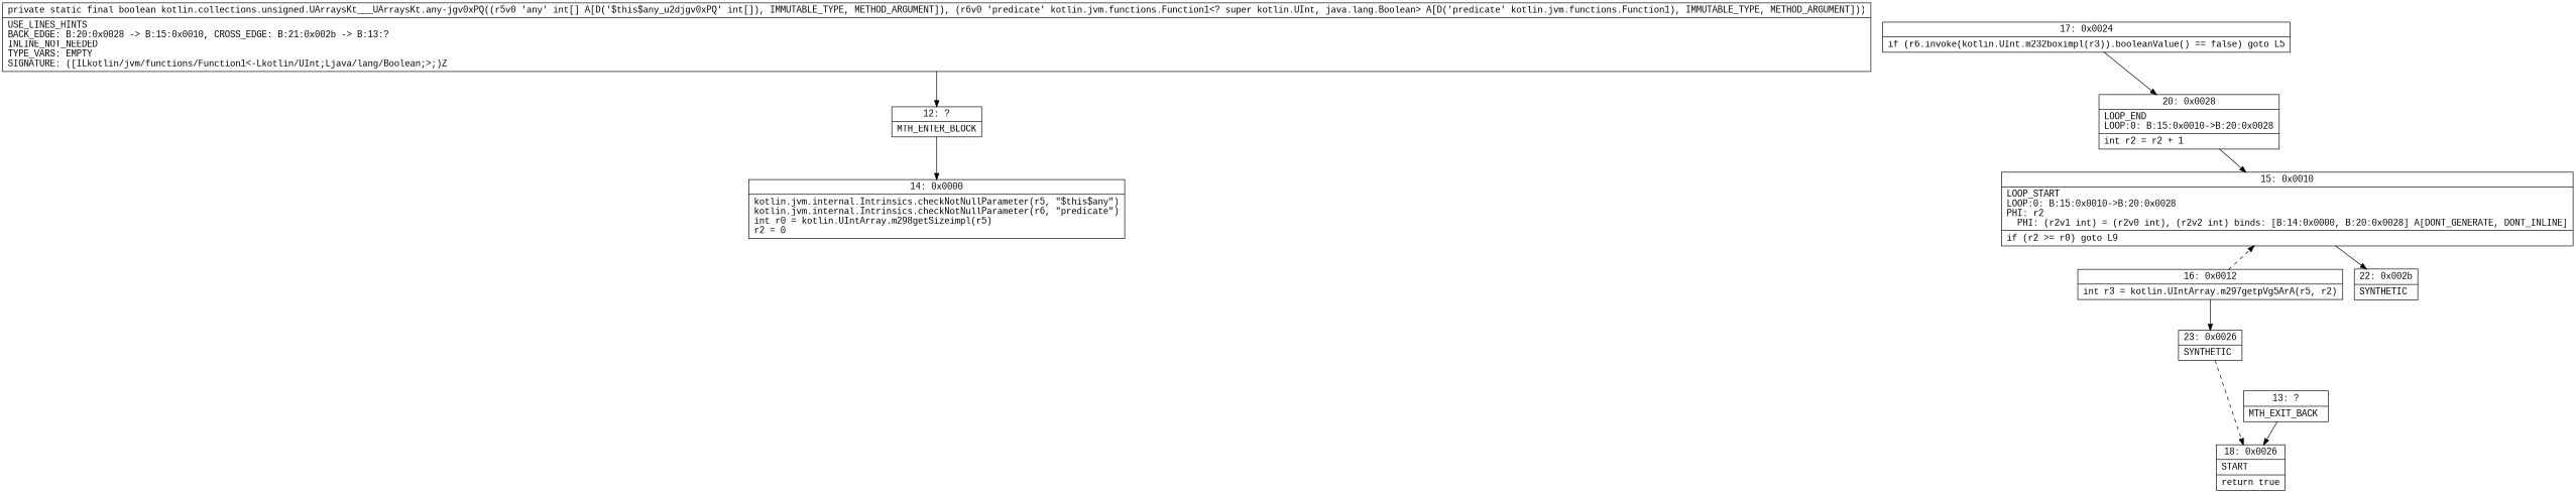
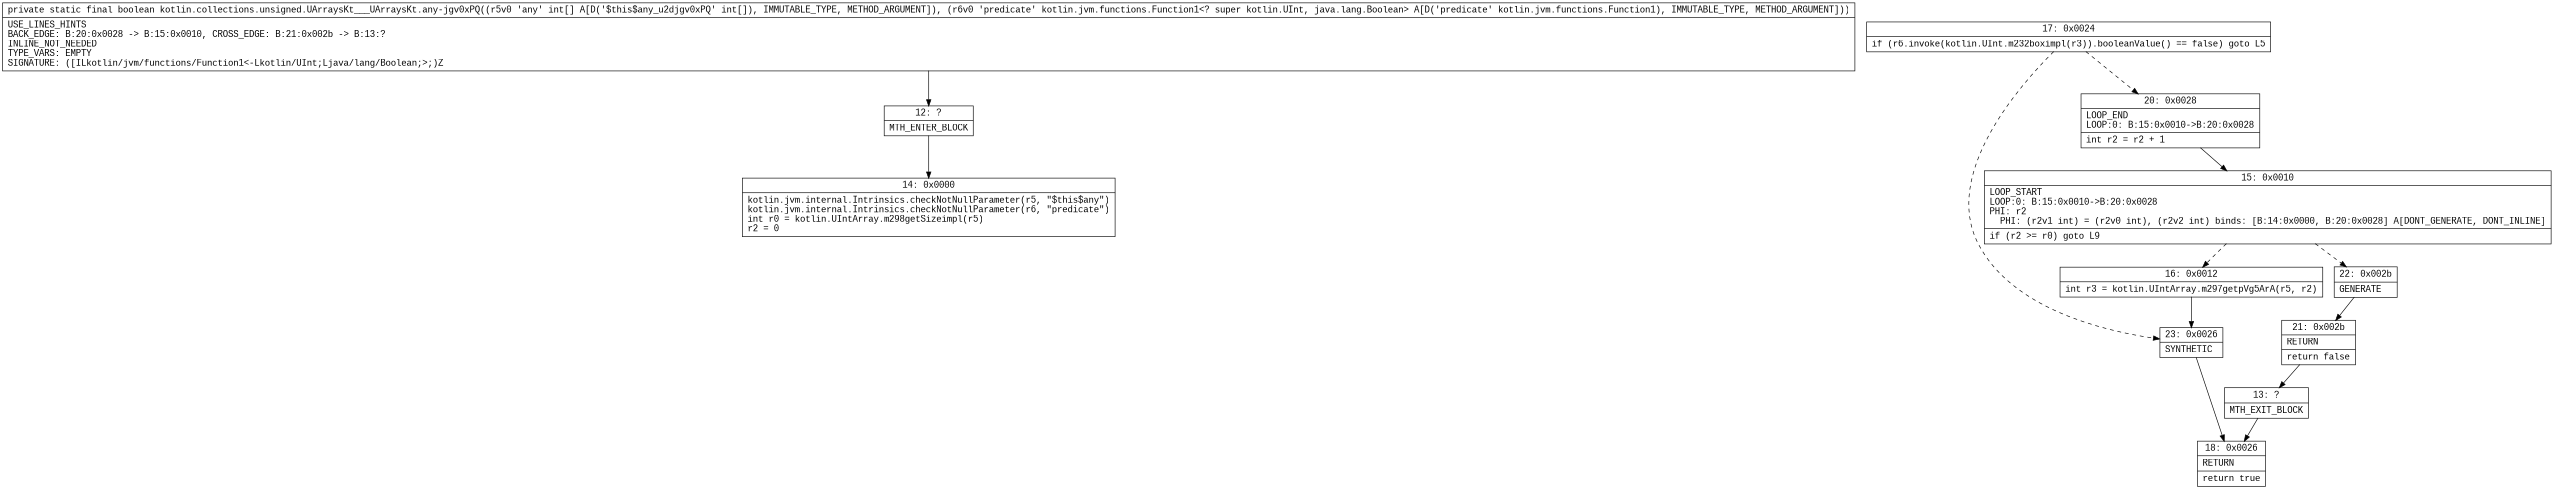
  digraph {
    fontname="Liberation Mono"
    node [fontname="Liberation Mono" shape=record]
    edge [fontname="Liberation Mono"]
    n1 [label="{12\:\ ?|MTH_ENTER_BLOCK\l}"]
    n2 [label="{14\:\ 0x0000|kotlin.jvm.internal.Intrinsics.checkNotNullParameter(r5, \"$this$any\")\lkotlin.jvm.internal.Intrinsics.checkNotNullParameter(r6, \"predicate\")\lint r0 = kotlin.UIntArray.m298getSizeimpl(r5)\lr2 = 0\l}"]
    n3 [label="{15\:\ 0x0010|LOOP_START\lLOOP:0: B:15:0x0010\-\>B:20:0x0028\lPHI: r2 \l  PHI: (r2v1 int) = (r2v0 int), (r2v2 int) binds: [B:14:0x0000, B:20:0x0028] A[DONT_GENERATE, DONT_INLINE]\l|if (r2 \>= r0) goto L9\l}"]
    n4 [label="{16\:\ 0x0012|int r3 = kotlin.UIntArray.m297getpVg5ArA(r5, r2)\l}"]
-   n5 [label="{22\:\ 0x002b|SYNTHETIC\l}"]
+   n5 [label="{22\:\ 0x002b|GENERATE\l}"]
    n6 [label="{23\:\ 0x0026|SYNTHETIC\l}"]
+   n7 [label="{21\:\ 0x002b|RETURN\l|return false\l}"]
    n8 [label="{17\:\ 0x0024|if (r6.invoke(kotlin.UInt.m232boximpl(r3)).booleanValue() == false) goto L5\l}"]
    n9 [label="{20\:\ 0x0028|LOOP_END\lLOOP:0: B:15:0x0010\-\>B:20:0x0028\l|int r2 = r2 + 1\l}"]
-   n10 [label="{18\:\ 0x0026|START\l|return true\l}"]
-   n11 [label="{13\:\ ?|MTH_EXIT_BACK\l}"]
+   n10 [label="{18\:\ 0x0026|RETURN\l|return true\l}"]
+   n11 [label="{13\:\ ?|MTH_EXIT_BLOCK\l}"]
    n12 [label="{private static final boolean kotlin.collections.unsigned.UArraysKt___UArraysKt.any\-jgv0xPQ((r5v0 'any' int[] A[D('$this$any_u2djgv0xPQ' int[]), IMMUTABLE_TYPE, METHOD_ARGUMENT]), (r6v0 'predicate' kotlin.jvm.functions.Function1\<? super kotlin.UInt, java.lang.Boolean\> A[D('predicate' kotlin.jvm.functions.Function1), IMMUTABLE_TYPE, METHOD_ARGUMENT]))  | USE_LINES_HINTS\lBACK_EDGE: B:20:0x0028 \-\> B:15:0x0010, CROSS_EDGE: B:21:0x002b \-\> B:13:?\lINLINE_NOT_NEEDED\lTYPE_VARS: EMPTY\lSIGNATURE: ([ILkotlin\/jvm\/functions\/Function1\<\-Lkotlin\/UInt;Ljava\/lang\/Boolean;\>;)Z\l}"]
    n1 -> n2
-   n4 -> n3 [style=dashed]
-   n3 -> n5
+   n3 -> n4 [style=dashed]
+   n3 -> n5 [style=dashed]
    n4 -> n6
-   n6 -> n10 [style=dashed]
-   n8 -> n9
+   n5 -> n7
+   n6 -> n10
+   n7 -> n11
+   n8 -> n6 [style=dashed]
+   n8 -> n9 [style=dashed]
    n9 -> n3
    n11 -> n10
    n12 -> n1
  }
